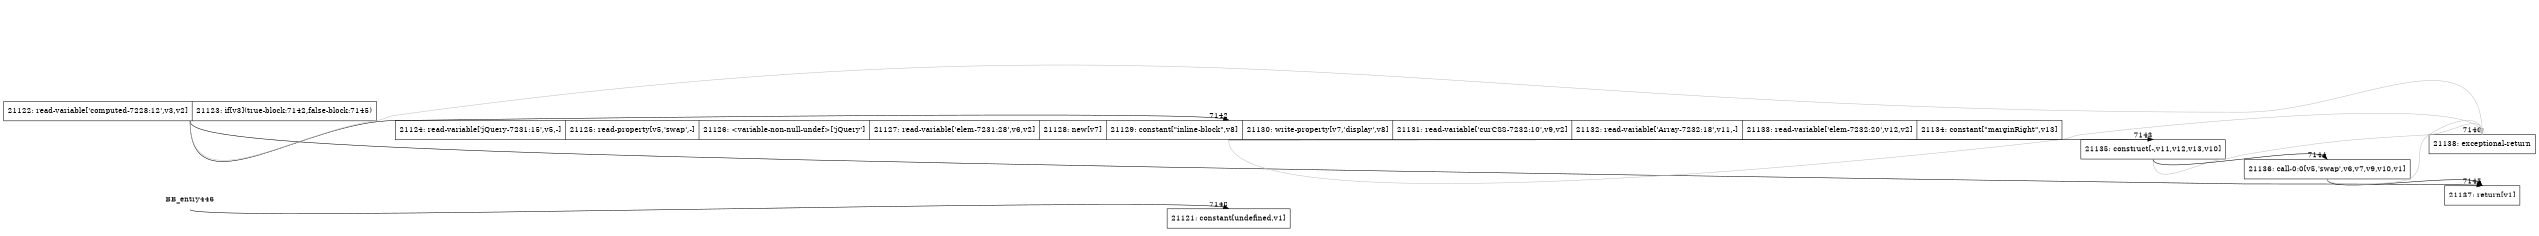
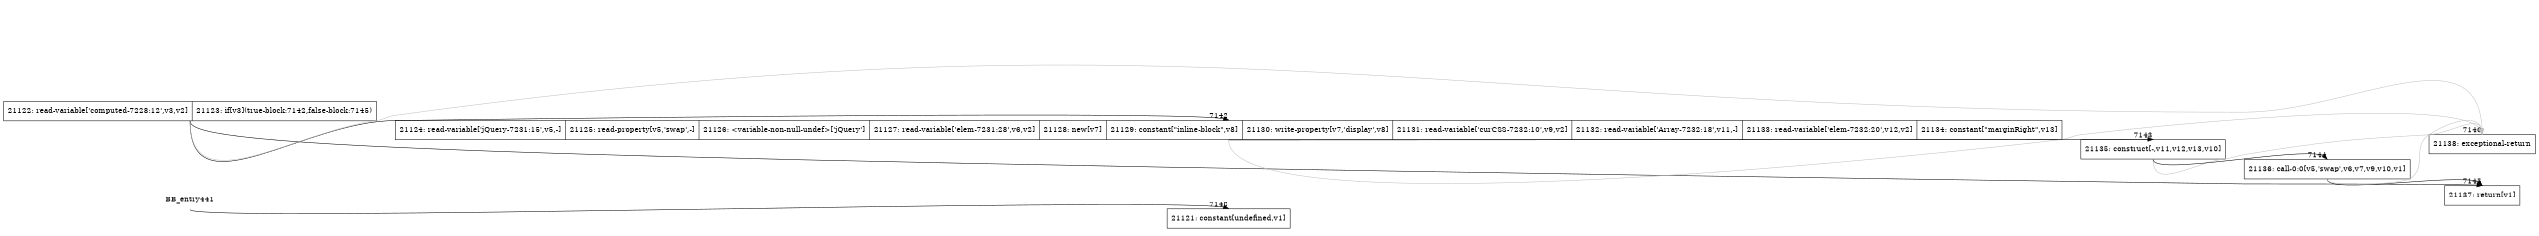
  digraph {
    rankdir=LR
    node [shape=record]
    edge [headport=n tailport=s]
-   BB_entry446 [shape=none]
+   BB_entry446 [shape=none label=BB_entry441]
    n2 [label="{21121: constant[undefined,v1]}"]
    n3 [label="{21122: read-variable['computed-7228:12',v3,v2]|21123: if[v3](true-block:7142,false-block:7145)}"]
    n4 [label="{21124: read-variable['jQuery-7231:15',v5,-]|21125: read-property[v5,'swap',-]|21126: \<variable-non-null-undef\>['jQuery']|21127: read-variable['elem-7231:28',v6,v2]|21128: new[v7]|21129: constant[\"inline-block\",v8]|21130: write-property[v7,'display',v8]|21131: read-variable['curCSS-7232:10',v9,v2]|21132: read-variable['Array-7232:18',v11,-]|21133: read-variable['elem-7232:20',v12,v2]|21134: constant[\"marginRight\",v13]}"]
    n5 [label="{21137: return[v1]}"]
    n6 [label="{21138: exceptional-return}"]
    n7 [label="{21135: construct[-,v11,v12,v13,v10]}"]
    n8 [label="{21136: call-0:0[v5,'swap',v6,v7,v9,v10,v1]}"]
    BB_entry446 -> n2 [headlabel="    7140"]
    n3 -> n4 [headlabel="      7142"]
    n3 -> n5 [headlabel="      7145"]
    n3 -> n6 [color=gray headlabel="      7146"]
    n4 -> n6 [color=gray]
    n4 -> n7 [headlabel="      7143"]
    n7 -> n6 [color=gray]
    n7 -> n8 [headlabel="      7144"]
    n8 -> n5
    n8 -> n6 [color=gray]
  }
